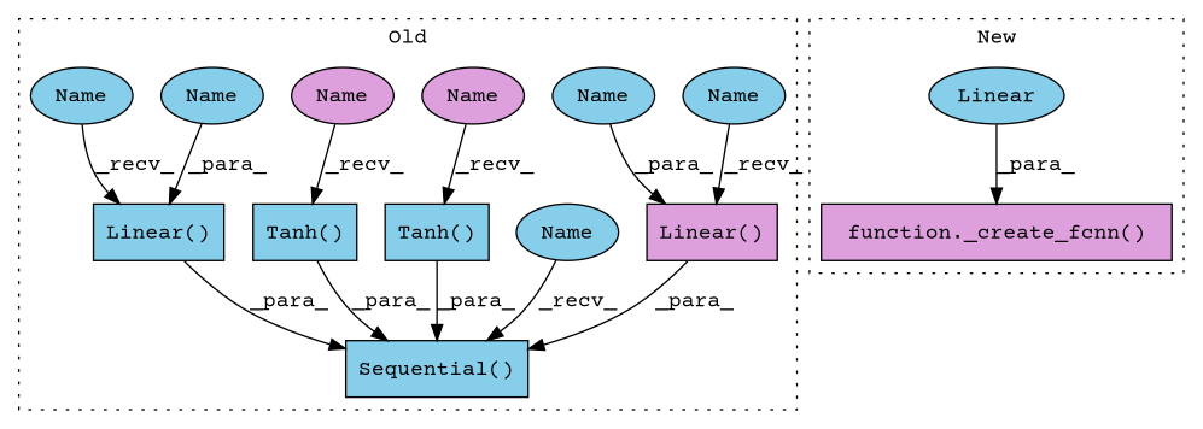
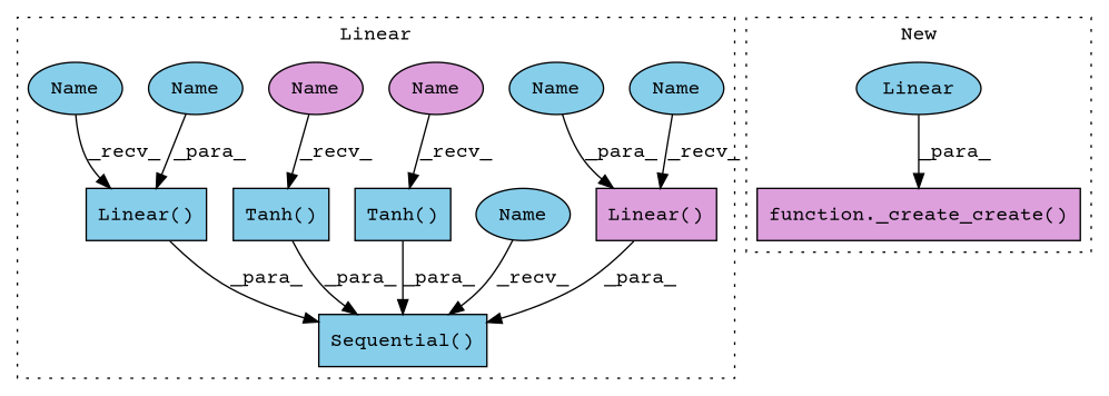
  digraph {
    fontname="Courier Prime"
    node [a=87 fillcolor=skyblue fontname="Courier Prime" l=2 s=8406 shape=ellipse style=filled]
    edge [fontname="Courier Prime"]
    n1 [a=75 l=9 label="Tanh()" shape=box]
    n2 [a=75 l="14,1" label="Sequential()" s="8308,8451" shape=box]
    n3 [a=75 l=9 label="Tanh()" s=8358 shape=box]
    n4 [a=75 l="10,1" label="Linear()" s="8417,8450" shape=box]
    n5 [a=75 fillcolor=plum l="10,1" label="Linear()" s="8322,8355" shape=box]
    n6 [label=Name s=8322]
    n7 [label=Name s=8417]
    n8 [fillcolor=plum label=Name s=8358]
    n9 [label=Name s=8308]
    n10 [fillcolor=plum label=Name]
    n11 [l=11 label=Name s=8344]
    n12 [l=11 label=Name s=8427]
-   n13 [a=75 fillcolor=plum l="13,1" label="function._create_fcnn()" s="8409,8465" shape=box]
+   n13 [a=75 fillcolor=plum l="13,1" label="function._create_create()" s="8409,8465" shape=box]
    n14 [a=66 l=6 label=Linear s=8459]
    subgraph cluster_1 {
-     label=Old
+     label=Linear
      style=dotted
      n1
      n2
      n3
      n4
      n5
      n6
      n7
      n8
      n9
      n10
      n11
      n12
    }
    subgraph cluster_2 {
      label=New
      style=dotted
      n13
      n14
    }
    n1 -> n2 [label=_para_]
    n3 -> n2 [label=_para_]
    n4 -> n2 [label=_para_]
    n5 -> n2 [label=_para_]
    n6 -> n5 [label=_recv_]
    n7 -> n4 [label=_recv_]
    n8 -> n3 [label=_recv_]
    n9 -> n2 [label=_recv_]
    n10 -> n1 [label=_recv_]
    n11 -> n5 [label=_para_]
    n12 -> n4 [label=_para_]
    n14 -> n13 [label=_para_]
  }
